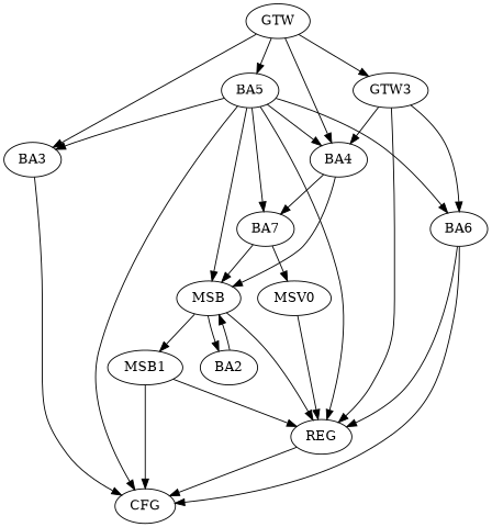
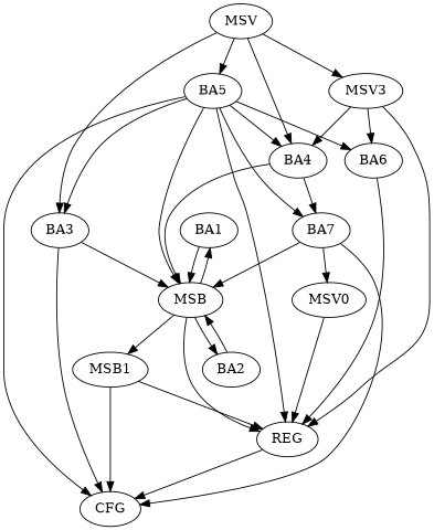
  strict digraph {
+   n1 [label=BA1]
    n2 [label=MSB]
    n3 [label=BA2]
    n4 [label=REG]
    n5 [label=MSB1]
    n6 [label=BA3]
    n7 [label=CFG]
    n8 [label=BA4]
    n9 [label=BA7]
    n10 [label=BA5]
    n11 [label=BA6]
    n12 [label=MSV0]
-   n13 [label=GTW]
-   n14 [label=GTW3]
+   n13 [label=MSV]
+   n14 [label=MSV3]
+   n1 -> n2
+   n2 -> n1
    n2 -> n3
    n2 -> n4
    n2 -> n5
    n3 -> n2
    n4 -> n7
    n5 -> n4
    n5 -> n7
+   n6 -> n2
    n6 -> n7
    n8 -> n2
    n8 -> n9
    n9 -> n2
    n9 -> n12
    n10 -> n2
    n10 -> n4
    n10 -> n6
    n10 -> n7
    n10 -> n8
    n10 -> n9
    n10 -> n11
    n11 -> n4
-   n11 -> n7
+   n9 -> n7
    n12 -> n4
    n13 -> n6
    n13 -> n8
    n13 -> n10
    n13 -> n14
    n14 -> n4
    n14 -> n8
    n14 -> n11
  }
